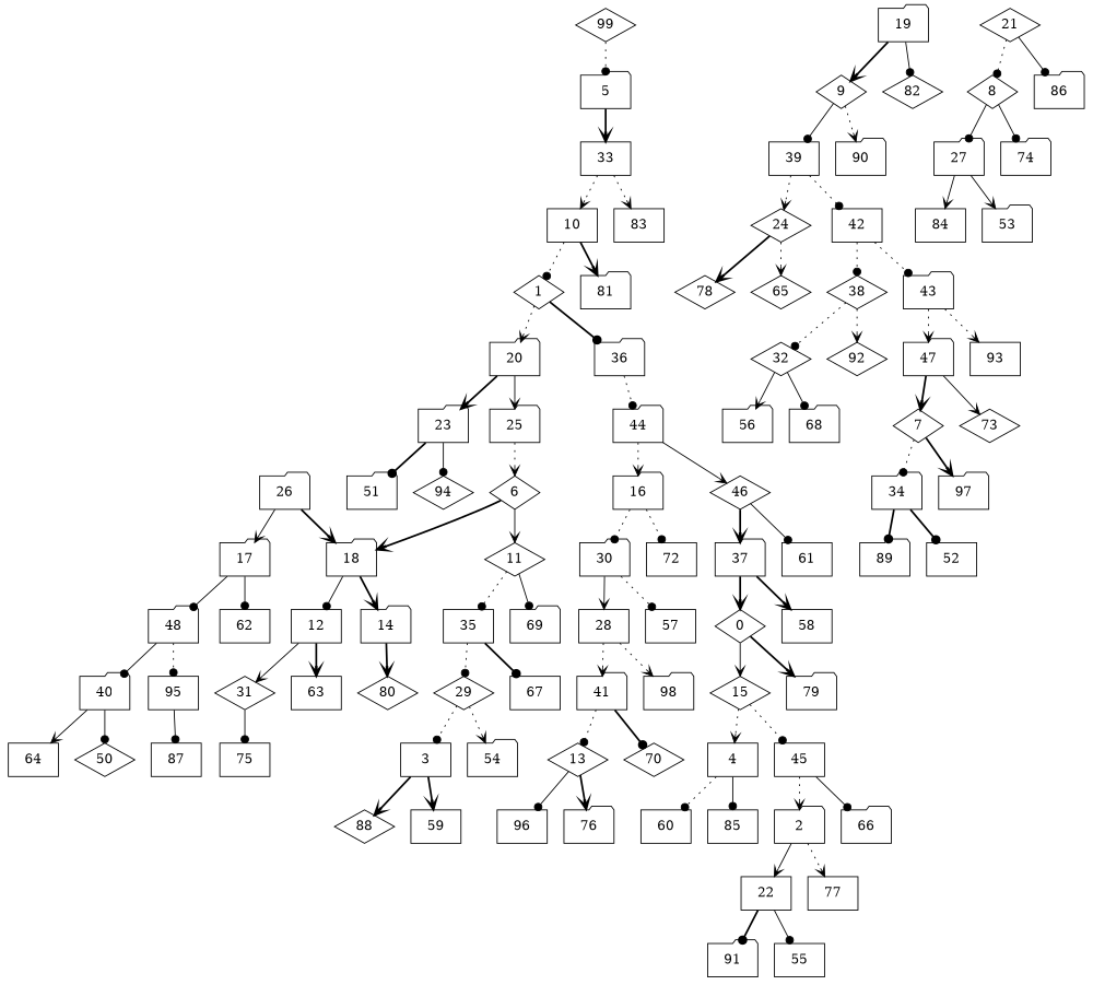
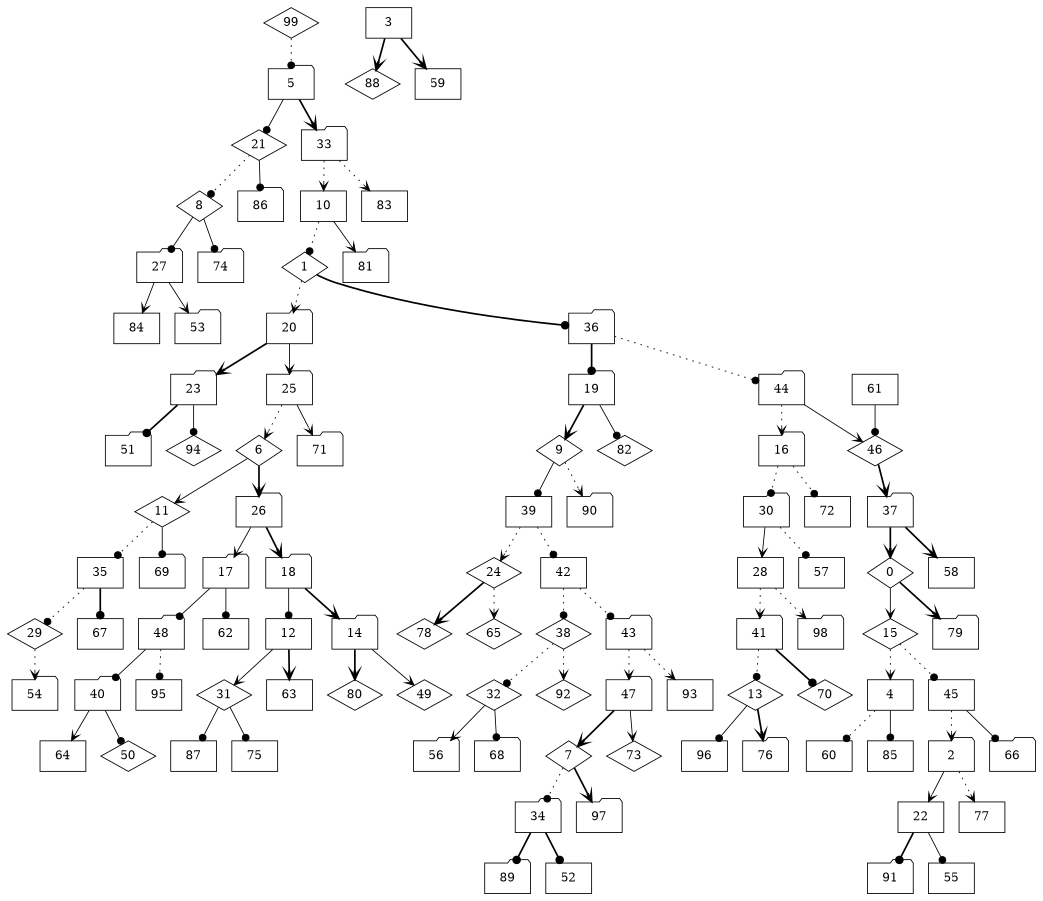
  digraph {
    node [shape=folder]
    edge [arrowhead=vee style=solid]
    n1 [label=0 shape=diamond]
    n2 [label=15 shape=diamond]
    n3 [label=79]
    n4 [label=4 shape=box]
    n5 [label=45 shape=box]
    n6 [label=1 shape=diamond]
    n7 [label=20]
    n8 [label=36]
    n9 [label=23]
    n10 [label=25]
    n11 [label=19]
    n12 [label=44]
    n13 [label=2]
    n14 [label=22 shape=box]
    n15 [label=77 shape=box]
    n16 [label=91]
    n17 [label=55 shape=box]
    n18 [label=3 shape=box]
    n19 [label=88 shape=diamond]
    n20 [label=59 shape=box]
    n21 [label=60 shape=box]
    n22 [label=85 shape=box]
    n23 [label=5]
    n24 [label=21 shape=diamond]
-   n25 [label=33 shape=box]
+   n25 [label=33]
    n26 [label=8 shape=diamond]
    n27 [label=86]
    n28 [label=10 shape=box]
    n29 [label=83 shape=box]
    n30 [label=6 shape=diamond]
    n31 [label=11 shape=diamond]
    n32 [label=26]
    n33 [label=35 shape=box]
    n34 [label=69]
    n35 [label=17]
    n36 [label=18]
    n37 [label=7 shape=diamond]
    n38 [label=34]
    n39 [label=97]
    n40 [label=89]
    n41 [label=52 shape=box]
    n42 [label=27]
    n43 [label=74]
    n44 [label=84 shape=box]
    n45 [label=53]
    n46 [label=9 shape=diamond]
    n47 [label=39 shape=box]
    n48 [label=90]
    n49 [label=24 shape=diamond]
    n50 [label=42 shape=box]
    n51 [label=81]
    n52 [label=29 shape=diamond]
    n53 [label=67 shape=box]
    n54 [label=12 shape=box]
    n55 [label=31 shape=diamond]
    n56 [label=63 shape=box]
    n57 [label=87 shape=box]
    n58 [label=75 shape=box]
    n59 [label=13 shape=diamond]
    n60 [label=96 shape=box]
    n61 [label=76]
    n62 [label=14]
    n63 [label=80 shape=diamond]
+   n64 [label=49 shape=diamond]
    n65 [label=66]
    n66 [label=16]
    n67 [label=30]
    n68 [label=72 shape=box]
    n69 [label=28 shape=box]
    n70 [label=57 shape=box]
    n71 [label=48]
    n72 [label=62 shape=box]
    n73 [label=40]
    n74 [label=95 shape=box]
    n75 [label=82 shape=diamond]
    n76 [label=51]
    n77 [label=94 shape=diamond]
+   n78 [label=71]
    n79 [label=78 shape=diamond]
    n80 [label=65 shape=diamond]
    n81 [label=41]
    n82 [label=98]
    n83 [label=70 shape=diamond]
    n84 [label=54]
    n85 [label=32 shape=diamond]
    n86 [label=56]
    n87 [label=68]
    n88 [label=46 shape=diamond]
    n89 [label=37]
    n90 [label=58 shape=box]
    n91 [label=38 shape=diamond]
    n92 [label=92 shape=diamond]
    n93 [label=43]
    n94 [label=64 shape=box]
    n95 [label=50 shape=diamond]
    n96 [label=47]
    n97 [label=93 shape=box]
    n98 [label=73 shape=diamond]
    n99 [label=61 shape=box]
    n100 [label=99 shape=diamond]
    n1 -> n2
    n1 -> n3 [style=bold]
    n2 -> n4 [style=dotted]
    n2 -> n5 [arrowhead=dot style=dotted]
    n4 -> n21 [arrowhead=dot style=dotted]
    n4 -> n22 [arrowhead=dot]
    n5 -> n13 [style=dotted]
    n5 -> n65 [arrowhead=dot]
    n6 -> n7 [style=dotted]
    n6 -> n8 [arrowhead=dot style=bold]
    n7 -> n9 [style=bold]
    n7 -> n10
+   n8 -> n11 [arrowhead=dot style=bold]
    n8 -> n12 [arrowhead=dot style=dotted]
    n9 -> n76 [arrowhead=dot style=bold]
    n9 -> n77 [arrowhead=dot]
    n10 -> n30 [style=dotted]
+   n10 -> n78
    n11 -> n46 [style=bold]
    n11 -> n75 [arrowhead=dot]
    n12 -> n66 [style=dotted]
    n12 -> n88
    n13 -> n14
    n13 -> n15 [style=dotted]
    n14 -> n16 [arrowhead=dot style=bold]
    n14 -> n17 [arrowhead=dot]
    n18 -> n19 [style=bold]
    n18 -> n20 [style=bold]
+   n23 -> n24 [arrowhead=dot]
    n23 -> n25 [style=bold]
    n24 -> n26 [arrowhead=dot style=dotted]
    n24 -> n27 [arrowhead=dot]
    n25 -> n28 [style=dotted]
    n25 -> n29 [style=dotted]
    n26 -> n42 [arrowhead=dot]
    n26 -> n43 [arrowhead=dot]
    n28 -> n6 [arrowhead=dot style=dotted]
-   n28 -> n51 [style=bold]
+   n28 -> n51
    n30 -> n31
-   n30 -> n36 [style=bold]
+   n30 -> n32 [style=bold]
    n31 -> n33 [arrowhead=dot style=dotted]
    n31 -> n34 [arrowhead=dot]
    n32 -> n35
    n32 -> n36 [style=bold]
    n33 -> n52 [arrowhead=dot style=dotted]
    n33 -> n53 [arrowhead=dot style=bold]
    n35 -> n71 [arrowhead=dot]
    n35 -> n72 [arrowhead=dot]
    n36 -> n54 [arrowhead=dot]
    n36 -> n62 [style=bold]
    n37 -> n38 [arrowhead=dot style=dotted]
    n37 -> n39 [style=bold]
    n38 -> n40 [arrowhead=dot style=bold]
    n38 -> n41 [arrowhead=dot style=bold]
    n42 -> n44
    n42 -> n45
    n46 -> n47 [arrowhead=dot]
    n46 -> n48 [style=dotted]
    n47 -> n49 [style=dotted]
    n47 -> n50 [arrowhead=dot style=dotted]
    n49 -> n79 [style=bold]
    n49 -> n80 [style=dotted]
    n50 -> n91 [arrowhead=dot style=dotted]
    n50 -> n93 [arrowhead=dot style=dotted]
-   n52 -> n18 [arrowhead=dot style=dotted]
    n52 -> n84 [style=dotted]
    n54 -> n55
    n54 -> n56 [style=bold]
-   n74 -> n57 [arrowhead=dot]
+   n55 -> n57 [arrowhead=dot]
    n55 -> n58 [arrowhead=dot]
    n59 -> n60 [arrowhead=dot]
    n59 -> n61 [style=bold]
    n62 -> n63 [style=bold]
+   n62 -> n64
    n66 -> n67 [arrowhead=dot style=dotted]
    n66 -> n68 [arrowhead=dot style=dotted]
    n67 -> n69
    n67 -> n70 [arrowhead=dot style=dotted]
    n69 -> n81 [style=dotted]
    n69 -> n82 [style=dotted]
    n71 -> n73 [arrowhead=dot]
    n71 -> n74 [arrowhead=dot style=dotted]
    n73 -> n94
    n73 -> n95 [arrowhead=dot]
    n81 -> n59 [arrowhead=dot style=dotted]
    n81 -> n83 [arrowhead=dot style=bold]
    n85 -> n86
    n85 -> n87 [arrowhead=dot]
    n88 -> n89 [style=bold]
-   n88 -> n99 [arrowhead=dot]
+   n99 -> n88 [arrowhead=dot]
    n89 -> n1 [style=bold]
    n89 -> n90 [style=bold]
    n91 -> n85 [arrowhead=dot style=dotted]
    n91 -> n92 [style=dotted]
    n93 -> n96 [style=dotted]
    n93 -> n97 [style=dotted]
    n96 -> n37 [style=bold]
    n96 -> n98
    n100 -> n23 [arrowhead=dot style=dotted]
  }
